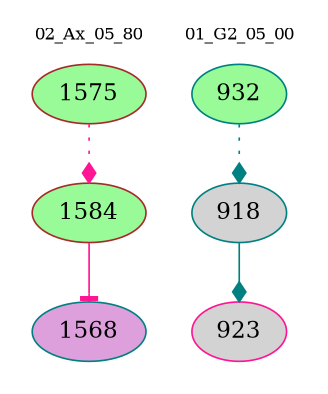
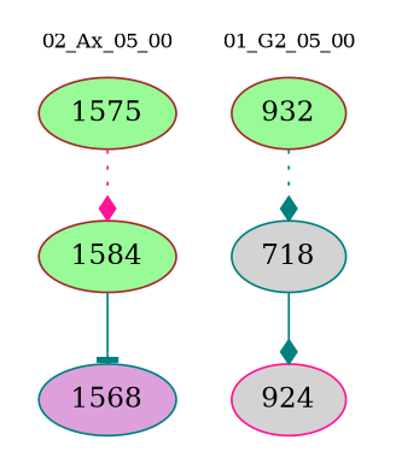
  digraph {
    fontname="DejaVu Serif"
    node [color=teal fillcolor=palegreen fontname="DejaVu Serif" style=filled]
    edge [arrowhead=diamond color=deeppink fontname="DejaVu Serif" style=dotted]
    n1 [color=brown label=1575]
    n2 [color=brown label=1584]
    n3 [fillcolor=plum label=1568]
-   n4 [label=932]
-   n5 [fillcolor=lightgrey label=918]
-   n6 [color=deeppink fillcolor=lightgrey label=923]
+   n4 [color=brown label=932]
+   n5 [fillcolor=lightgrey label=718]
+   n6 [color=deeppink fillcolor=lightgrey label=924]
    subgraph cluster_1 {
      color=white
      fontsize=10
-     label="02_Ax_05_80"
+     label="02_Ax_05_00"
      n1
      n2
      n3
    }
    subgraph cluster_2 {
      color=white
      fontsize=10
      label="01_G2_05_00"
      n4
      n5
      n6
    }
    n1 -> n2
-   n2 -> n3 [arrowhead=tee style=solid]
+   n2 -> n3 [arrowhead=tee color=teal style=solid]
    n4 -> n5 [color=teal]
    n5 -> n6 [color=teal style=solid]
  }
